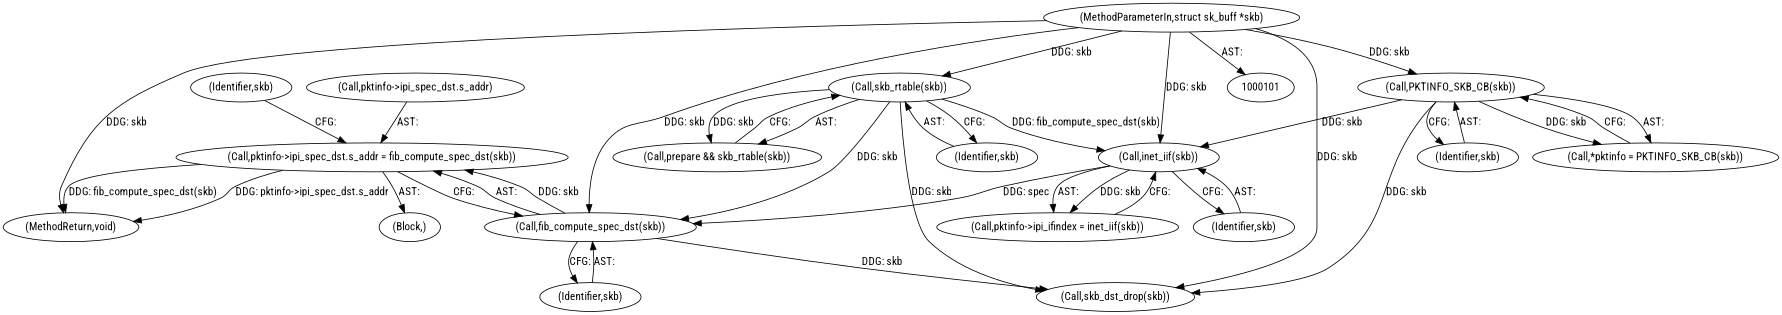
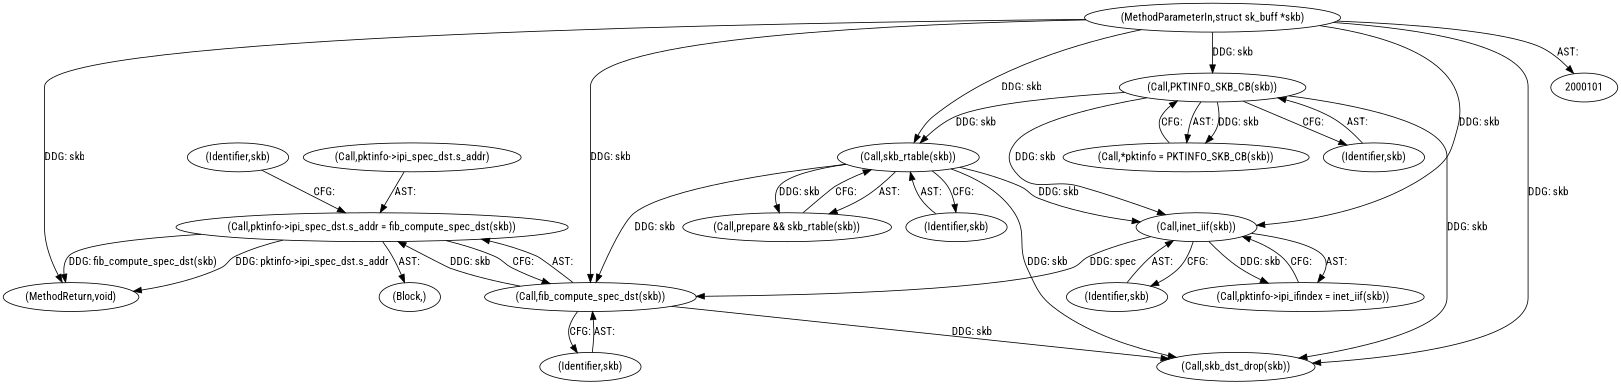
  digraph {
    fontname="Roboto Condensed"
    node [fontname="Roboto Condensed"]
    edge [fontname="Roboto Condensed"]
    n1 [label="(Call,pktinfo->ipi_spec_dst.s_addr = fib_compute_spec_dst(skb))"]
    n2 [label="(Call,fib_compute_spec_dst(skb))"]
    n3 [label="(MethodReturn,void)"]
    n4 [label="(Block,)"]
    n5 [label="(Identifier,skb)"]
    n6 [label="(Call,skb_dst_drop(skb))"]
    n7 [label="(Call,skb_rtable(skb))"]
    n8 [label="(Call,inet_iif(skb))"]
    n9 [label="(Identifier,skb)"]
    n10 [label="(Call,prepare && skb_rtable(skb))"]
    n11 [label="(Call,pktinfo->ipi_ifindex = inet_iif(skb))"]
    n12 [label="(Identifier,skb)"]
    n13 [label="(Call,PKTINFO_SKB_CB(skb))"]
    n14 [label="(Identifier,skb)"]
    n15 [label="(Call,*pktinfo = PKTINFO_SKB_CB(skb))"]
    n16 [label="(MethodParameterIn,struct sk_buff *skb)"]
-   1000101
+   1000101 [label=2000101]
    n18 [label="(Identifier,skb)"]
    n19 [label="(Call,pktinfo->ipi_spec_dst.s_addr)"]
    n1 -> n2 [label="CFG: "]
    n1 -> n3 [label="DDG: pktinfo->ipi_spec_dst.s_addr"]
    n1 -> n3 [label="DDG: fib_compute_spec_dst(skb)"]
    n1 -> n4 [label="AST: "]
    n2 -> n1 [label="AST: "]
    n2 -> n1 [label="DDG: skb"]
    n2 -> n5 [label="CFG: "]
    n2 -> n6 [label="DDG: skb"]
    n5 -> n2 [label="AST: "]
    n7 -> n2 [label="DDG: skb"]
    n7 -> n6 [label="DDG: skb"]
-   n7 -> n8 [label="DDG: fib_compute_spec_dst(skb)"]
+   n7 -> n8 [label="DDG: skb"]
    n7 -> n9 [label="CFG: "]
    n7 -> n10 [label="AST: "]
    n7 -> n10 [label="DDG: skb"]
    n8 -> n2 [label="DDG: spec"]
    n8 -> n11 [label="AST: "]
    n8 -> n11 [label="DDG: skb"]
    n8 -> n12 [label="CFG: "]
    n9 -> n7 [label="AST: "]
    n10 -> n7 [label="CFG: "]
    n11 -> n8 [label="CFG: "]
    n12 -> n8 [label="AST: "]
    n13 -> n6 [label="DDG: skb"]
+   n13 -> n7 [label="DDG: skb"]
    n13 -> n8 [label="DDG: skb"]
    n13 -> n14 [label="CFG: "]
    n13 -> n15 [label="AST: "]
    n13 -> n15 [label="DDG: skb"]
    n14 -> n13 [label="AST: "]
    n15 -> n13 [label="CFG: "]
    n16 -> n2 [label="DDG: skb"]
    n16 -> n3 [label="DDG: skb"]
    n16 -> n6 [label="DDG: skb"]
    n16 -> n7 [label="DDG: skb"]
    n16 -> n8 [label="DDG: skb"]
    n16 -> n13 [label="DDG: skb"]
    n16 -> 1000101 [label="AST: "]
    n18 -> n1 [label="CFG: "]
    n19 -> n1 [label="AST: "]
  }
